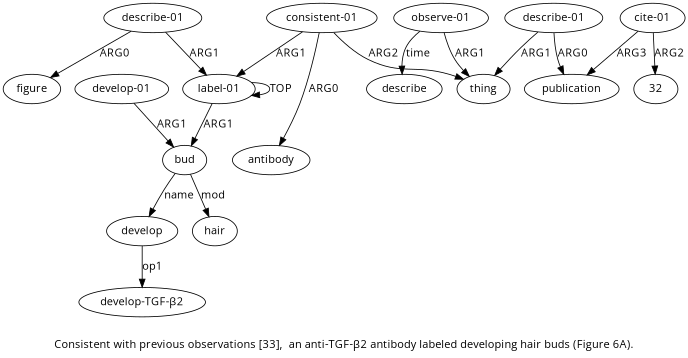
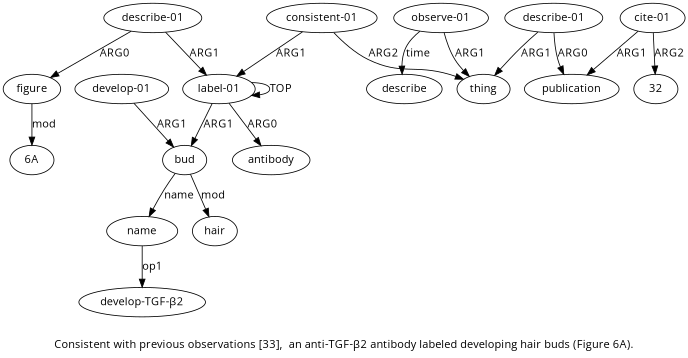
  digraph {
    fontname="Open Sans"
    label="Consistent with previous observations [33],  an anti-TGF-β2 antibody labeled developing hair buds (Figure 6A)."
    node [color=black fontname="Open Sans" gold_ind=-1 gold_label="describe-01" test_ind=-1 test_label="describe-01"]
    edge [color=black fontname="Open Sans" gold_label=ARG1 test_label=ARG1]
    n1 [gold_ind=14 gold_label=figure label=figure test_ind=14 test_label=figure]
+   n2 [gold_label="6A" label="6A" test_label="6A"]
    n3 [gold_ind=11 gold_label=publication label=publication test_ind=11 test_label=publication]
    n4 [gold_ind=10 label="describe-01" test_ind=10]
    n5 [gold_ind=7 gold_label=thing label=thing test_ind=7 test_label=thing]
    n6 [gold_ind=13 label="describe-01" test_ind=13]
    n7 [gold_ind=0 gold_label="label-01" label="label-01" test_ind=0 test_label="label-01"]
    n8 [gold_ind=1 gold_label=antibody label=antibody test_ind=1 test_label=antibody]
    n9 [gold_ind=3 gold_label=bud label=bud test_ind=3 test_label=bud]
-   n10 [gold_ind=2 gold_label=name label=develop test_ind=2 test_label=name]
+   n10 [gold_ind=2 gold_label=name label=name test_ind=2 test_label=name]
    n11 [gold_ind=4 gold_label=hair label=hair test_ind=4 test_label=hair]
    n12 [gold_ind=12 gold_label="cite-01" label="cite-01" test_ind=12 test_label="cite-01"]
    n13 [gold_label=33 label=32 test_label=33]
    n14 [gold_label="anti-TGF-β2" label="develop-TGF-β2" test_label="anti-TGF-β2"]
    n15 [gold_ind=5 gold_label="develop-01" label="develop-01" test_ind=5 test_label="develop-01"]
    n16 [gold_ind=6 gold_label="consistent-01" label="consistent-01" test_ind=6 test_label="consistent-01"]
    n17 [gold_ind=9 gold_label=previous label=describe test_ind=9 test_label=previous]
    n18 [gold_ind=8 gold_label="observe-01" label="observe-01" test_ind=8 test_label="observe-01"]
+   n1 -> n2 [gold_label=mod label=mod test_label=mod]
    n4 -> n3 [gold_label=ARG0 label=ARG0 test_label=ARG0]
    n4 -> n5 [label=ARG1]
    n6 -> n1 [gold_label=ARG0 label=ARG0 test_label=ARG0]
    n6 -> n7 [label=ARG1]
    n7 -> n7 [gold_label=TOP label=TOP test_label=TOP]
-   n16 -> n8 [gold_label=ARG0 label=ARG0 test_label=ARG0]
+   n7 -> n8 [gold_label=ARG0 label=ARG0 test_label=ARG0]
    n7 -> n9 [label=ARG1]
    n9 -> n10 [gold_label=name label=name test_label=name]
    n9 -> n11 [gold_label=mod label=mod test_label=mod]
    n10 -> n14 [gold_label=op1 label=op1 test_label=op1]
-   n12 -> n3 [label=ARG3]
+   n12 -> n3 [label=ARG1]
    n12 -> n13 [gold_label=ARG2 label=ARG2 test_label=ARG2]
    n15 -> n9 [label=ARG1]
    n16 -> n5 [gold_label=ARG2 label=ARG2 test_label=ARG2]
    n16 -> n7 [label=ARG1]
    n18 -> n5 [label=ARG1]
    n18 -> n17 [gold_label=time label=time test_label=time]
  }
